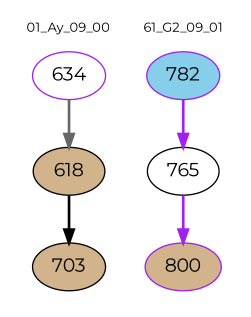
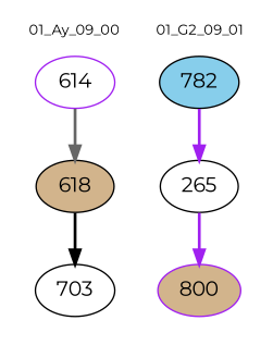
  digraph {
    fontname=Montserrat
    node [color=purple fillcolor=tan fontname=Montserrat style=filled]
    edge [color=purple fontname=Montserrat style=bold]
-   n1 [fillcolor=white label=634]
+   n1 [fillcolor=white label=614]
    n2 [color=black label=618]
-   n3 [color=black label=703]
-   n4 [fillcolor=skyblue label=782]
-   n5 [color=black fillcolor=white label=765]
+   n3 [color=black fillcolor=white label=703]
+   n4 [color=black fillcolor=skyblue label=782]
+   n5 [color=black fillcolor=white label=265]
    n6 [label=800]
    subgraph cluster_1 {
      color=white
      fontsize=10
      label="01_Ay_09_00"
      n1
      n2
      n3
    }
    subgraph cluster_2 {
      color=white
      fontsize=10
-     label="61_G2_09_01"
+     label="01_G2_09_01"
      n4
      n5
      n6
    }
    n1 -> n2 [color=gray40]
    n2 -> n3 [color=black]
    n4 -> n5
    n5 -> n6
  }
